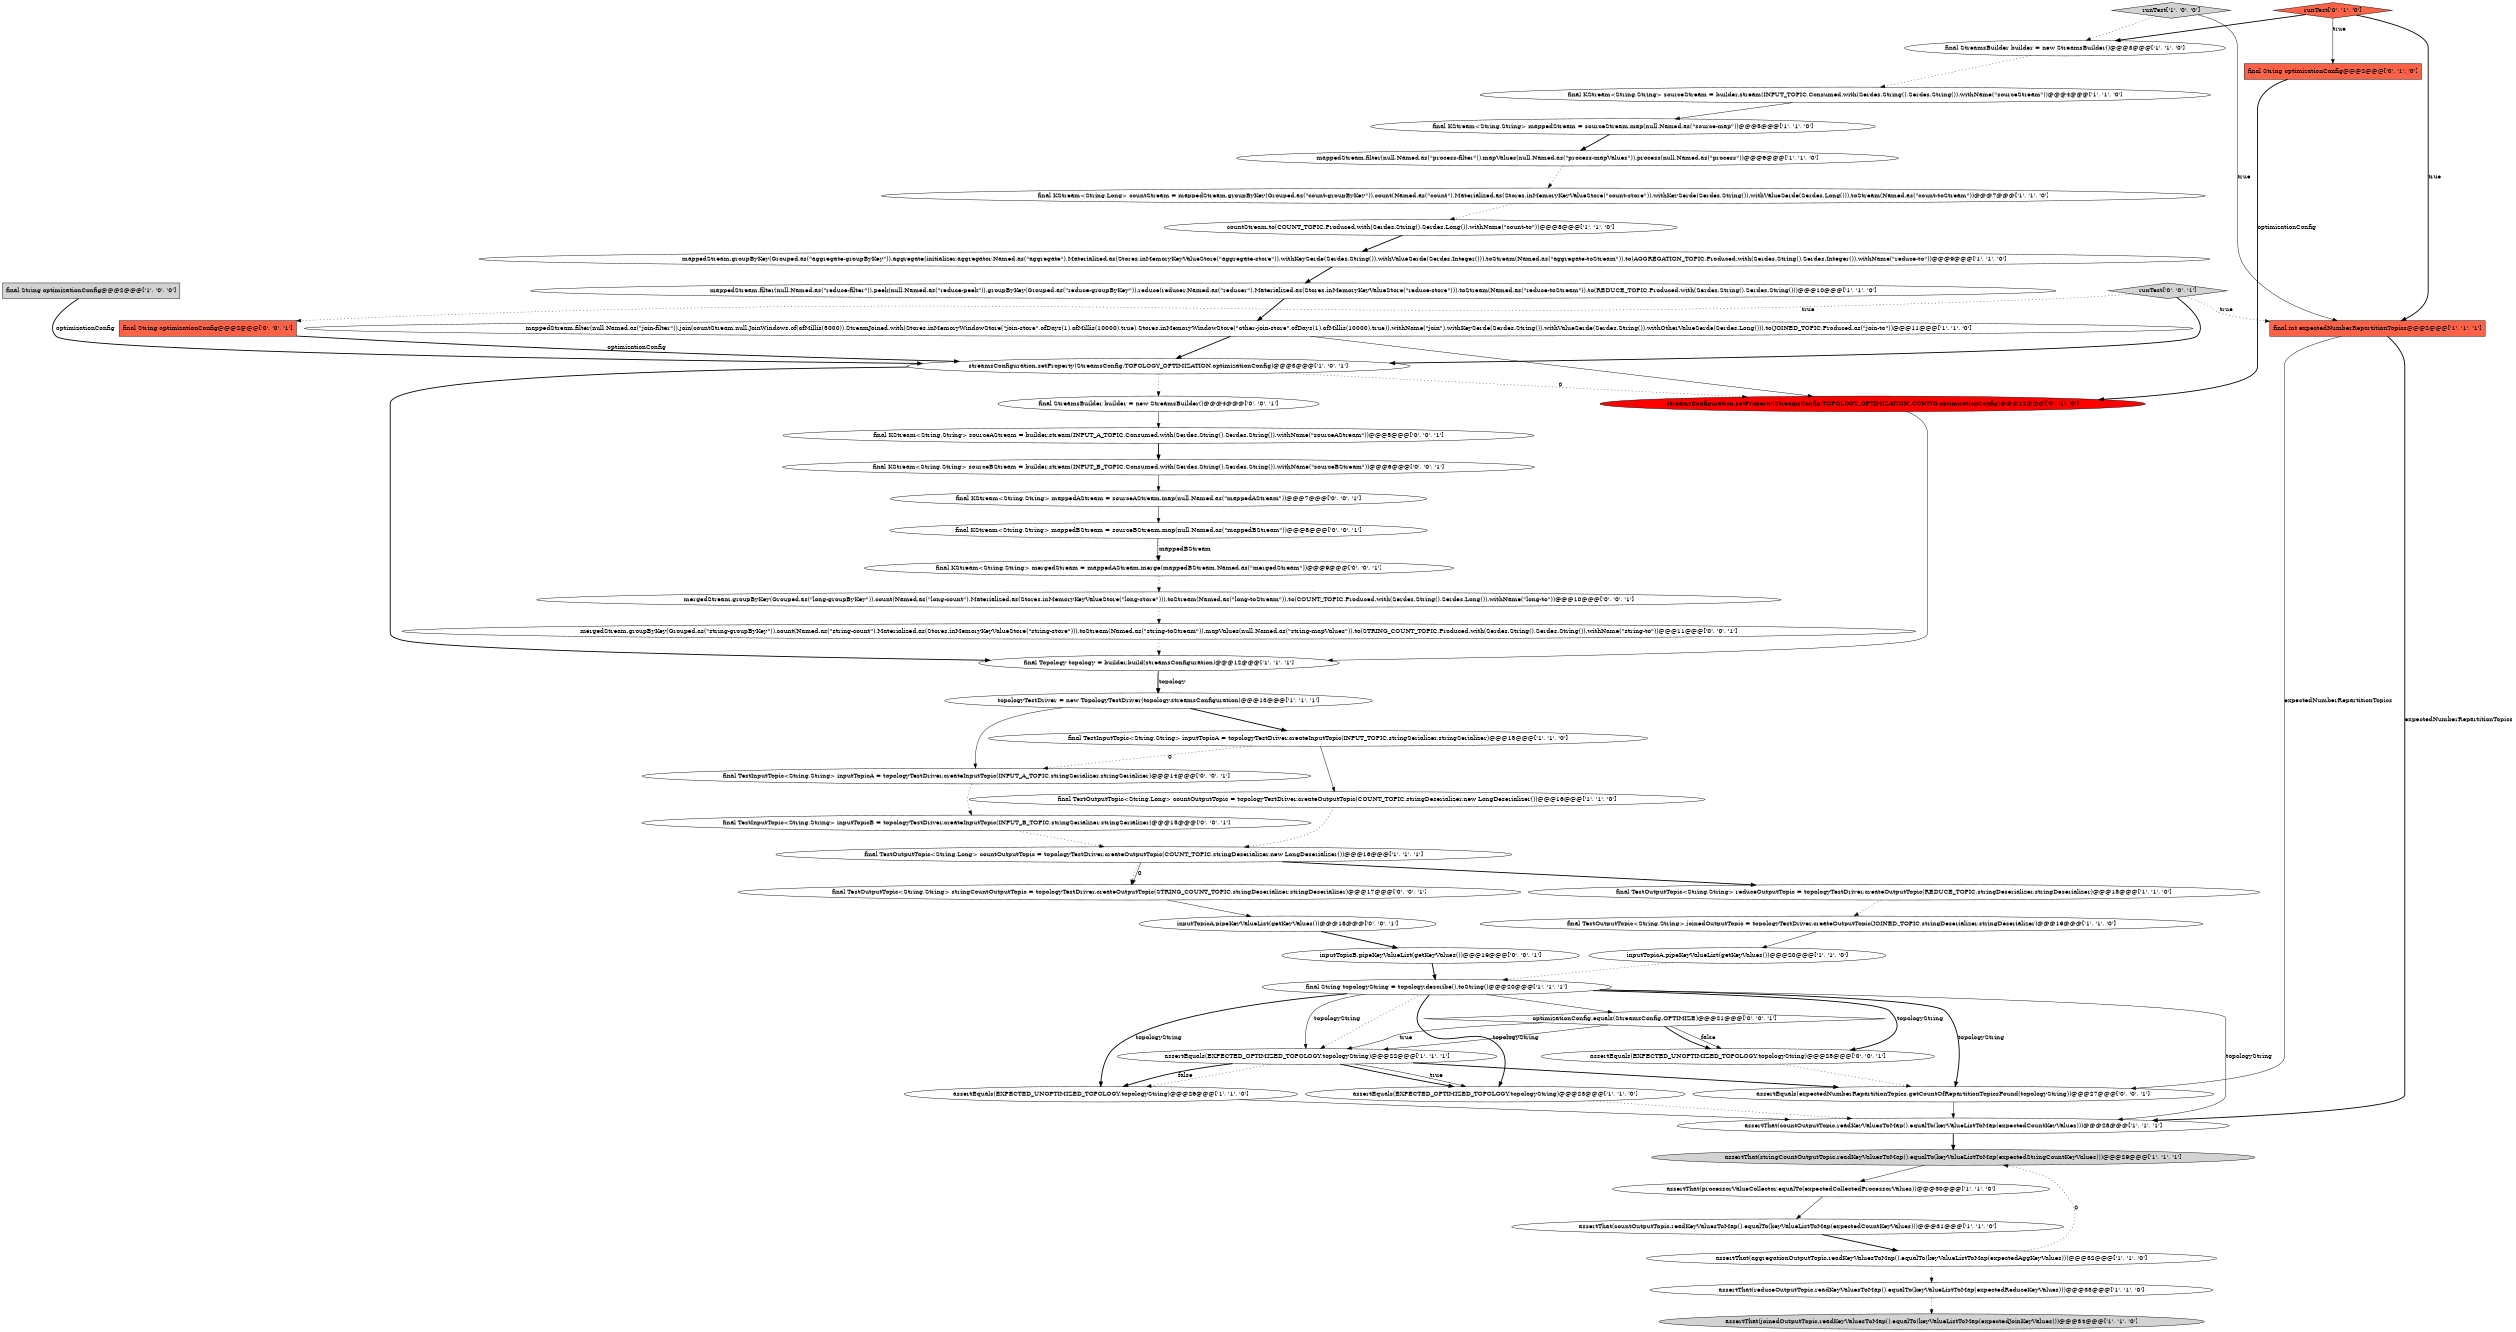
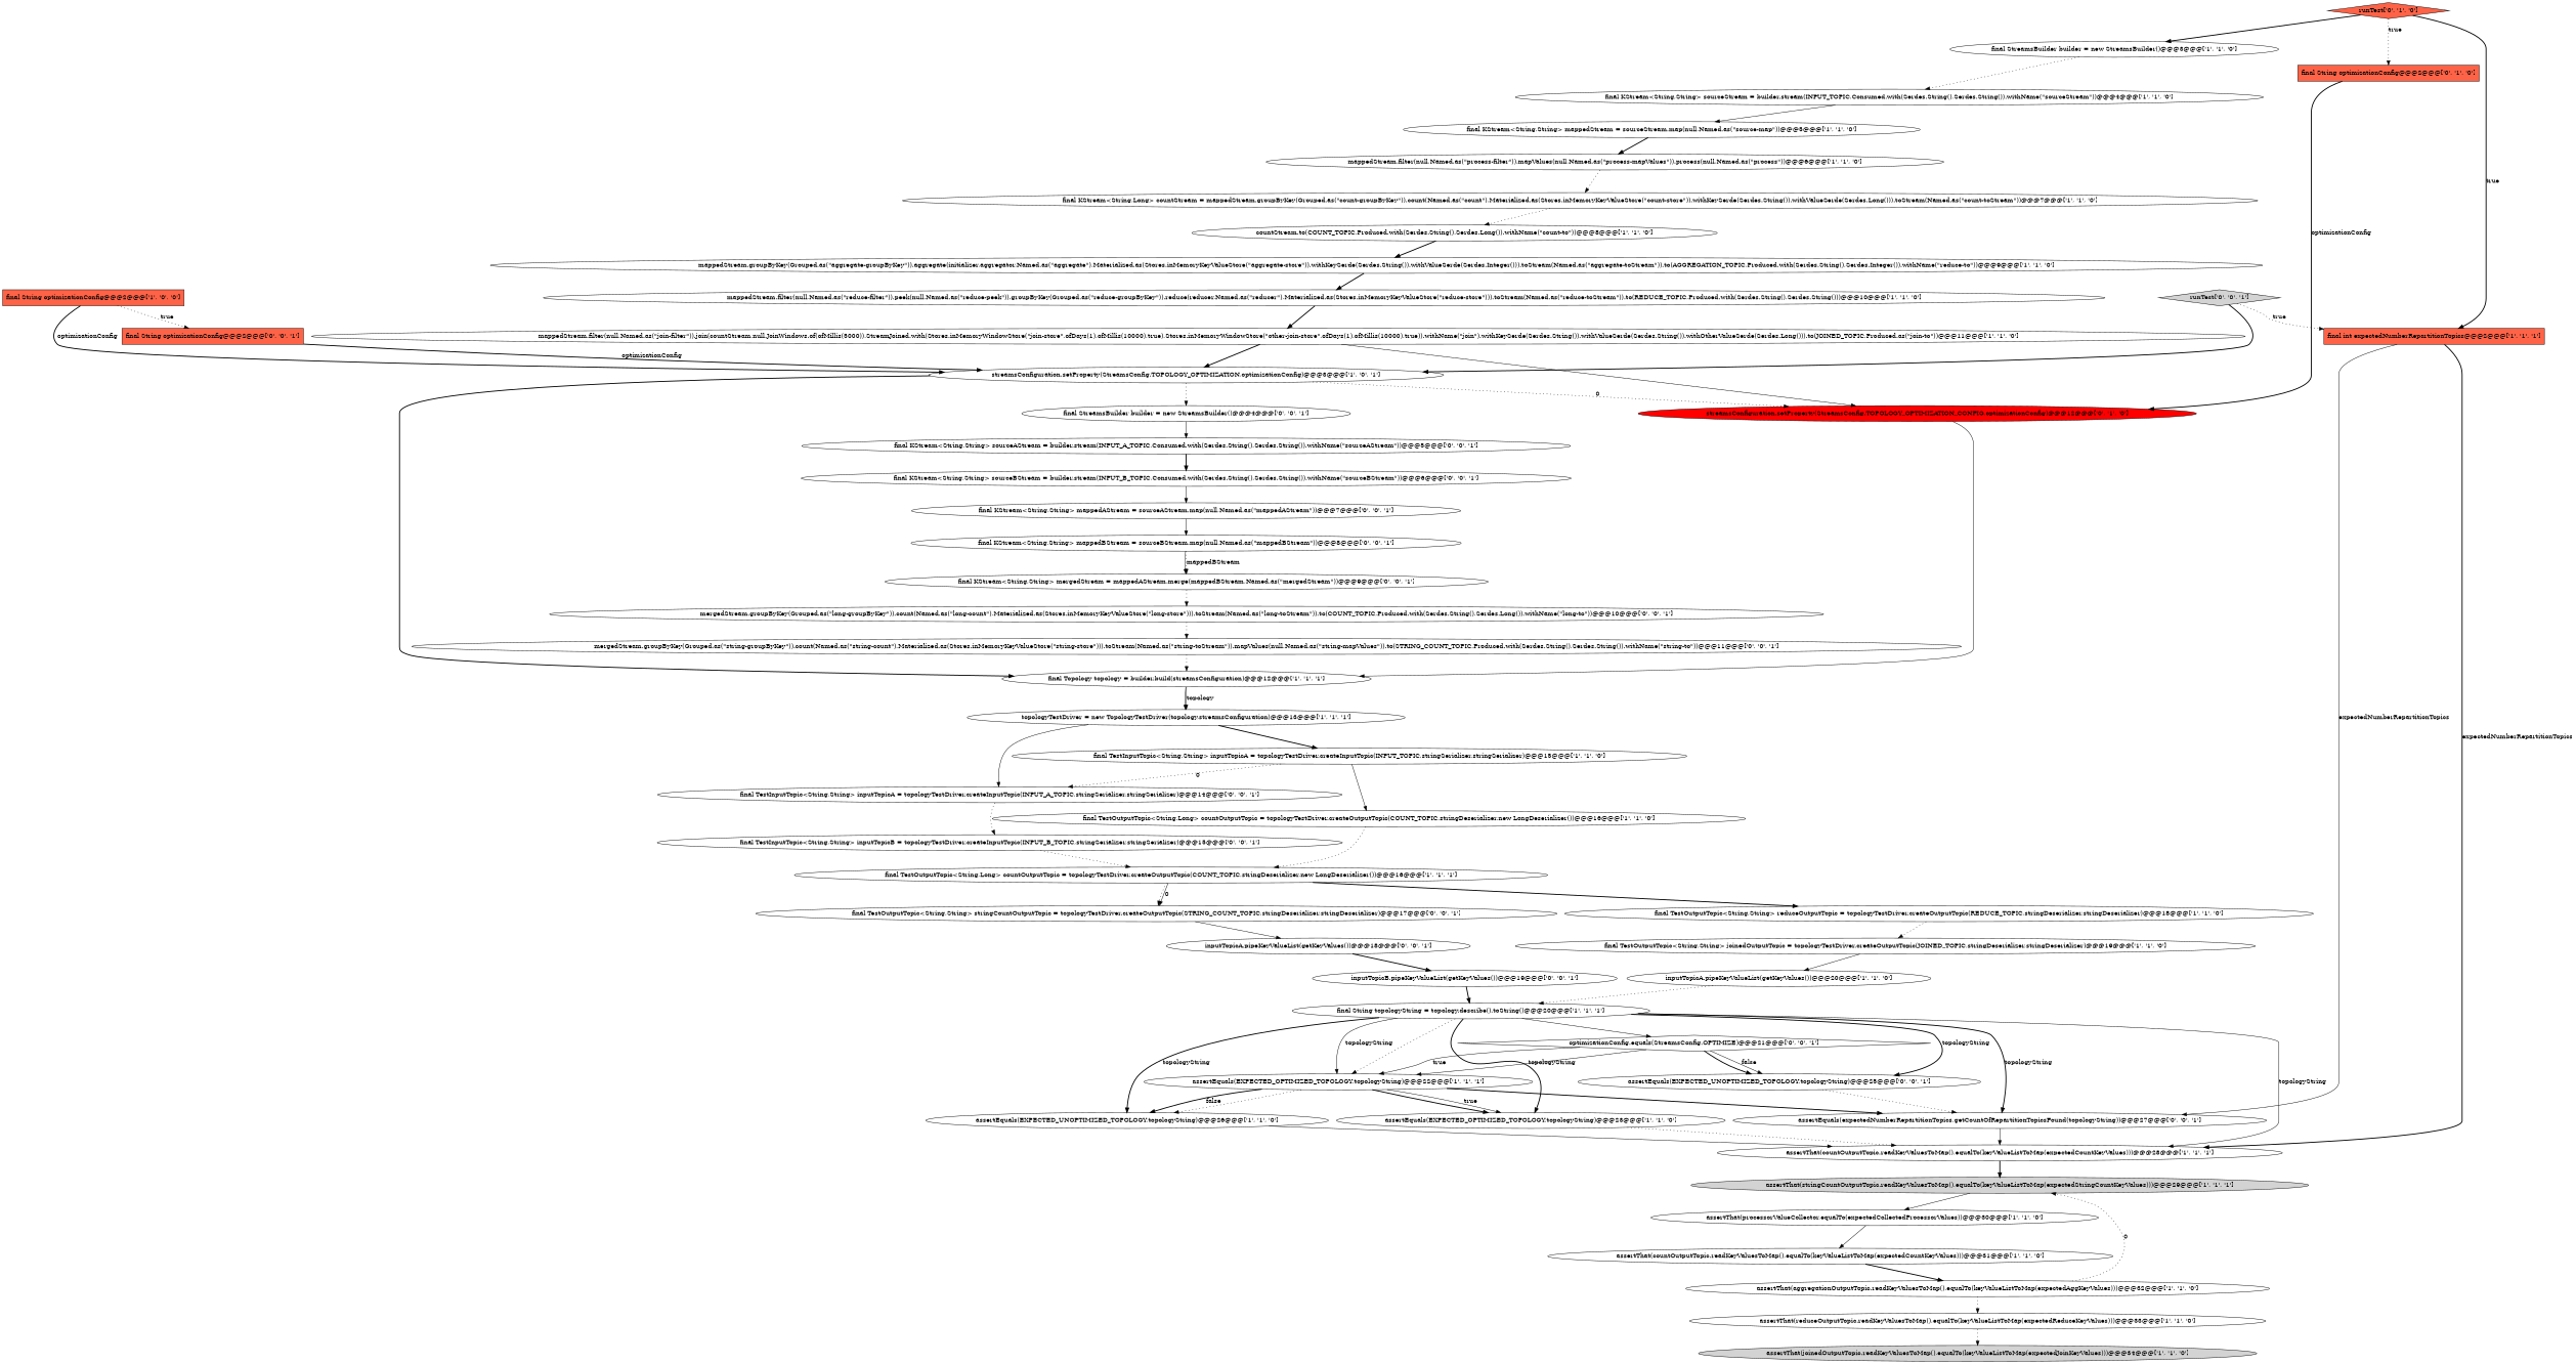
  digraph {
    node [fillcolor=white shape=ellipse style=filled]
    edge [style=bold]
    n1 [label="mappedStream.filter(null,Named.as(\"reduce-filter\")).peek(null,Named.as(\"reduce-peek\")).groupByKey(Grouped.as(\"reduce-groupByKey\")).reduce(reducer,Named.as(\"reducer\"),Materialized.as(Stores.inMemoryKeyValueStore(\"reduce-store\"))).toStream(Named.as(\"reduce-toStream\")).to(REDUCE_TOPIC,Produced.with(Serdes.String(),Serdes.String()))@@@10@@@['1', '1', '0']"]
    n2 [label="mappedStream.filter(null,Named.as(\"join-filter\")).join(countStream,null,JoinWindows.of(ofMillis(5000)),StreamJoined.with(Stores.inMemoryWindowStore(\"join-store\",ofDays(1),ofMillis(10000),true),Stores.inMemoryWindowStore(\"other-join-store\",ofDays(1),ofMillis(10000),true)).withName(\"join\").withKeySerde(Serdes.String()).withValueSerde(Serdes.String()).withOtherValueSerde(Serdes.Long())).to(JOINED_TOPIC,Produced.as(\"join-to\"))@@@11@@@['1', '1', '0']"]
    n3 [label="streamsConfiguration.setProperty(StreamsConfig.TOPOLOGY_OPTIMIZATION,optimizationConfig)@@@3@@@['1', '0', '1']"]
    n4 [fillcolor=red label="streamsConfiguration.setProperty(StreamsConfig.TOPOLOGY_OPTIMIZATION_CONFIG,optimizationConfig)@@@12@@@['0', '1', '0']"]
    n5 [label="mergedStream.groupByKey(Grouped.as(\"long-groupByKey\")).count(Named.as(\"long-count\"),Materialized.as(Stores.inMemoryKeyValueStore(\"long-store\"))).toStream(Named.as(\"long-toStream\")).to(COUNT_TOPIC,Produced.with(Serdes.String(),Serdes.Long()).withName(\"long-to\"))@@@10@@@['0', '0', '1']"]
    n6 [label="mergedStream.groupByKey(Grouped.as(\"string-groupByKey\")).count(Named.as(\"string-count\"),Materialized.as(Stores.inMemoryKeyValueStore(\"string-store\"))).toStream(Named.as(\"string-toStream\")).mapValues(null,Named.as(\"string-mapValues\")).to(STRING_COUNT_TOPIC,Produced.with(Serdes.String(),Serdes.String()).withName(\"string-to\"))@@@11@@@['0', '0', '1']"]
    n7 [label="final Topology topology = builder.build(streamsConfiguration)@@@12@@@['1', '1', '1']"]
    n8 [label="final KStream<String,String> mappedBStream = sourceBStream.map(null,Named.as(\"mappedBStream\"))@@@8@@@['0', '0', '1']"]
    n9 [label="final KStream<String,String> mergedStream = mappedAStream.merge(mappedBStream,Named.as(\"mergedStream\"))@@@9@@@['0', '0', '1']"]
    n10 [label="topologyTestDriver = new TopologyTestDriver(topology,streamsConfiguration)@@@13@@@['1', '1', '1']"]
    n11 [label="final TestInputTopic<String,String> inputTopicA = topologyTestDriver.createInputTopic(INPUT_TOPIC,stringSerializer,stringSerializer)@@@15@@@['1', '1', '0']"]
    n12 [label="final TestOutputTopic<String,Long> countOutputTopic = topologyTestDriver.createOutputTopic(COUNT_TOPIC,stringDeserializer,new LongDeserializer())@@@16@@@['1', '1', '0']"]
    n13 [label="final TestInputTopic<String,String> inputTopicA = topologyTestDriver.createInputTopic(INPUT_A_TOPIC,stringSerializer,stringSerializer)@@@14@@@['0', '0', '1']"]
    n14 [label="final TestOutputTopic<String,Long> countOutputTopic = topologyTestDriver.createOutputTopic(COUNT_TOPIC,stringDeserializer,new LongDeserializer())@@@16@@@['1', '1', '1']"]
    n15 [label="final TestInputTopic<String,String> inputTopicB = topologyTestDriver.createInputTopic(INPUT_B_TOPIC,stringSerializer,stringSerializer)@@@15@@@['0', '0', '1']"]
    n16 [label="final StreamsBuilder builder = new StreamsBuilder()@@@4@@@['0', '0', '1']"]
    n17 [label="inputTopicB.pipeKeyValueList(getKeyValues())@@@19@@@['0', '0', '1']"]
    n18 [label="final String topologyString = topology.describe().toString()@@@20@@@['1', '1', '1']"]
    n19 [label="assertEquals(expectedNumberRepartitionTopics,getCountOfRepartitionTopicsFound(topologyString))@@@27@@@['0', '0', '1']"]
    n20 [label="assertThat(countOutputTopic.readKeyValuesToMap(),equalTo(keyValueListToMap(expectedCountKeyValues)))@@@28@@@['1', '1', '1']"]
    n21 [label="assertEquals(EXPECTED_UNOPTIMIZED_TOPOLOGY,topologyString)@@@25@@@['0', '0', '1']"]
    n22 [label="assertEquals(EXPECTED_OPTIMIZED_TOPOLOGY,topologyString)@@@22@@@['1', '1', '1']"]
    n23 [label="assertEquals(EXPECTED_UNOPTIMIZED_TOPOLOGY,topologyString)@@@26@@@['1', '1', '0']"]
    n24 [label="assertEquals(EXPECTED_OPTIMIZED_TOPOLOGY,topologyString)@@@23@@@['1', '1', '0']"]
    n25 [label="optimizationConfig.equals(StreamsConfig.OPTIMIZE)@@@21@@@['0', '0', '1']" shape=diamond]
    n26 [fillcolor=lightgray label="assertThat(stringCountOutputTopic.readKeyValuesToMap(),equalTo(keyValueListToMap(expectedStringCountKeyValues)))@@@29@@@['1', '1', '1']"]
    n27 [label="assertThat(processorValueCollector,equalTo(expectedCollectedProcessorValues))@@@30@@@['1', '1', '0']"]
    n28 [label="assertThat(countOutputTopic.readKeyValuesToMap(),equalTo(keyValueListToMap(expectedCountKeyValues)))@@@31@@@['1', '1', '0']"]
    n29 [label="assertThat(aggregationOutputTopic.readKeyValuesToMap(),equalTo(keyValueListToMap(expectedAggKeyValues)))@@@32@@@['1', '1', '0']"]
    n30 [label="final KStream<String,String> sourceAStream = builder.stream(INPUT_A_TOPIC,Consumed.with(Serdes.String(),Serdes.String()).withName(\"sourceAStream\"))@@@5@@@['0', '0', '1']"]
    n31 [label="final TestOutputTopic<String,String> stringCountOutputTopic = topologyTestDriver.createOutputTopic(STRING_COUNT_TOPIC,stringDeserializer,stringDeserializer)@@@17@@@['0', '0', '1']"]
    n32 [label="final TestOutputTopic<String,String> reduceOutputTopic = topologyTestDriver.createOutputTopic(REDUCE_TOPIC,stringDeserializer,stringDeserializer)@@@18@@@['1', '1', '0']"]
    n33 [label="final KStream<String,String> sourceBStream = builder.stream(INPUT_B_TOPIC,Consumed.with(Serdes.String(),Serdes.String()).withName(\"sourceBStream\"))@@@6@@@['0', '0', '1']"]
    n34 [label="final KStream<String,String> mappedAStream = sourceAStream.map(null,Named.as(\"mappedAStream\"))@@@7@@@['0', '0', '1']"]
    n35 [label="inputTopicA.pipeKeyValueList(getKeyValues())@@@18@@@['0', '0', '1']"]
    n36 [label="final KStream<String,Long> countStream = mappedStream.groupByKey(Grouped.as(\"count-groupByKey\")).count(Named.as(\"count\"),Materialized.as(Stores.inMemoryKeyValueStore(\"count-store\")).withKeySerde(Serdes.String()).withValueSerde(Serdes.Long())).toStream(Named.as(\"count-toStream\"))@@@7@@@['1', '1', '0']"]
    n37 [label="countStream.to(COUNT_TOPIC,Produced.with(Serdes.String(),Serdes.Long()).withName(\"count-to\"))@@@8@@@['1', '1', '0']"]
    n38 [label="mappedStream.groupByKey(Grouped.as(\"aggregate-groupByKey\")).aggregate(initializer,aggregator,Named.as(\"aggregate\"),Materialized.as(Stores.inMemoryKeyValueStore(\"aggregate-store\")).withKeySerde(Serdes.String()).withValueSerde(Serdes.Integer())).toStream(Named.as(\"aggregate-toStream\")).to(AGGREGATION_TOPIC,Produced.with(Serdes.String(),Serdes.Integer()).withName(\"reduce-to\"))@@@9@@@['1', '1', '0']"]
    n39 [label="assertThat(reduceOutputTopic.readKeyValuesToMap(),equalTo(keyValueListToMap(expectedReduceKeyValues)))@@@33@@@['1', '1', '0']"]
-   n40 [fillcolor=lightgray label="runTest['1', '0', '0']" shape=diamond]
    n41 [fillcolor=tomato label="final int expectedNumberRepartitionTopics@@@2@@@['1', '1', '1']" shape=box]
    n42 [label="final StreamsBuilder builder = new StreamsBuilder()@@@3@@@['1', '1', '0']"]
    n43 [label="final KStream<String,String> sourceStream = builder.stream(INPUT_TOPIC,Consumed.with(Serdes.String(),Serdes.String()).withName(\"sourceStream\"))@@@4@@@['1', '1', '0']"]
-   n44 [fillcolor=lightgray label="final String optimizationConfig@@@2@@@['1', '0', '0']" shape=box]
+   n44 [fillcolor=tomato label="final String optimizationConfig@@@2@@@['1', '0', '0']" shape=box]
    n45 [label="final KStream<String,String> mappedStream = sourceStream.map(null,Named.as(\"source-map\"))@@@5@@@['1', '1', '0']"]
    n46 [label="mappedStream.filter(null,Named.as(\"process-filter\")).mapValues(null,Named.as(\"process-mapValues\")).process(null,Named.as(\"process\"))@@@6@@@['1', '1', '0']"]
    n47 [fillcolor=tomato label="final String optimizationConfig@@@2@@@['0', '0', '1']" shape=box]
    n48 [label="final TestOutputTopic<String,String> joinedOutputTopic = topologyTestDriver.createOutputTopic(JOINED_TOPIC,stringDeserializer,stringDeserializer)@@@19@@@['1', '1', '0']"]
    n49 [label="inputTopicA.pipeKeyValueList(getKeyValues())@@@20@@@['1', '1', '0']"]
    n50 [fillcolor=lightgray label="assertThat(joinedOutputTopic.readKeyValuesToMap(),equalTo(keyValueListToMap(expectedJoinKeyValues)))@@@34@@@['1', '1', '0']"]
    n51 [fillcolor=lightgray label="runTest['0', '0', '1']" shape=diamond]
    n52 [fillcolor=tomato label="runTest['0', '1', '0']" shape=diamond]
    n53 [fillcolor=tomato label="final String optimizationConfig@@@2@@@['0', '1', '0']" shape=box]
    n1 -> n2
    n2 -> n3
    n2 -> n4 [style=solid]
    n3 -> n4 [label=0 style=dotted]
    n3 -> n7
    n3 -> n16 [style=dotted]
    n4 -> n7 [style=solid]
    n5 -> n6 [style=dotted]
    n6 -> n7 [style=dotted]
    n7 -> n10 [label=topology style=solid]
    n7 -> n10 [style=solid]
    n8 -> n9 [style=solid]
    n8 -> n9 [label=mappedBStream style=dotted]
    n9 -> n5 [style=dotted]
    n10 -> n11
    n10 -> n13 [style=solid]
    n11 -> n12 [style=solid]
    n11 -> n13 [label=0 style=dotted]
    n12 -> n14 [style=dotted]
    n13 -> n15 [style=dotted]
    n14 -> n31 [label=0 style=solid]
    n14 -> n31 [style=dotted]
    n14 -> n32
    n15 -> n14 [style=dotted]
    n16 -> n30 [style=solid]
    n17 -> n18
    n18 -> n19 [label=topologyString]
    n18 -> n20 [label=topologyString style=solid]
    n18 -> n21 [label=topologyString]
    n18 -> n22 [style=dotted]
    n18 -> n22 [label=topologyString style=solid]
    n18 -> n23 [label=topologyString]
    n18 -> n24 [label=topologyString]
    n18 -> n25 [style=solid]
    n19 -> n20 [style=solid]
    n20 -> n26
    n21 -> n19 [style=dotted]
    n22 -> n19
    n22 -> n23 [style=dotted]
    n22 -> n23 [label=false]
    n22 -> n24
    n22 -> n24 [label=true style=solid]
    n23 -> n20 [style=solid]
    n24 -> n20 [style=dotted]
    n25 -> n21 [label=false style=solid]
    n25 -> n21
    n25 -> n22 [label=true style=solid]
    n25 -> n22 [style=solid]
    n26 -> n27 [style=solid]
    n27 -> n28 [style=solid]
    n28 -> n29
    n29 -> n26 [label=0 style=dotted]
    n29 -> n39 [style=dotted]
    n30 -> n33
    n31 -> n35 [style=solid]
    n32 -> n48 [style=dotted]
    n33 -> n34 [style=solid]
    n34 -> n8 [style=solid]
    n35 -> n17
    n36 -> n37 [style=dotted]
    n37 -> n38
    n38 -> n1
    n39 -> n50 [style=dotted]
-   n40 -> n41 [label=true style=solid]
-   n40 -> n42 [style=dotted]
    n41 -> n19 [label=expectedNumberRepartitionTopics style=solid]
    n41 -> n20 [label=expectedNumberRepartitionTopics]
    n42 -> n43 [style=dotted]
    n43 -> n45 [style=solid]
    n44 -> n3 [label=optimizationConfig]
    n45 -> n46
    n46 -> n36 [style=dotted]
    n47 -> n3 [label=optimizationConfig]
    n48 -> n49 [style=solid]
    n49 -> n18 [style=dotted]
    n51 -> n3
    n51 -> n41 [label=true style=dotted]
-   n51 -> n47 [label=true style=dotted]
+   n44 -> n47 [label=true style=dotted]
    n52 -> n41 [label=true]
    n52 -> n42
-   n52 -> n53 [label=true style=solid]
+   n52 -> n53 [label=true style=dotted]
    n53 -> n4 [label=optimizationConfig]
  }
